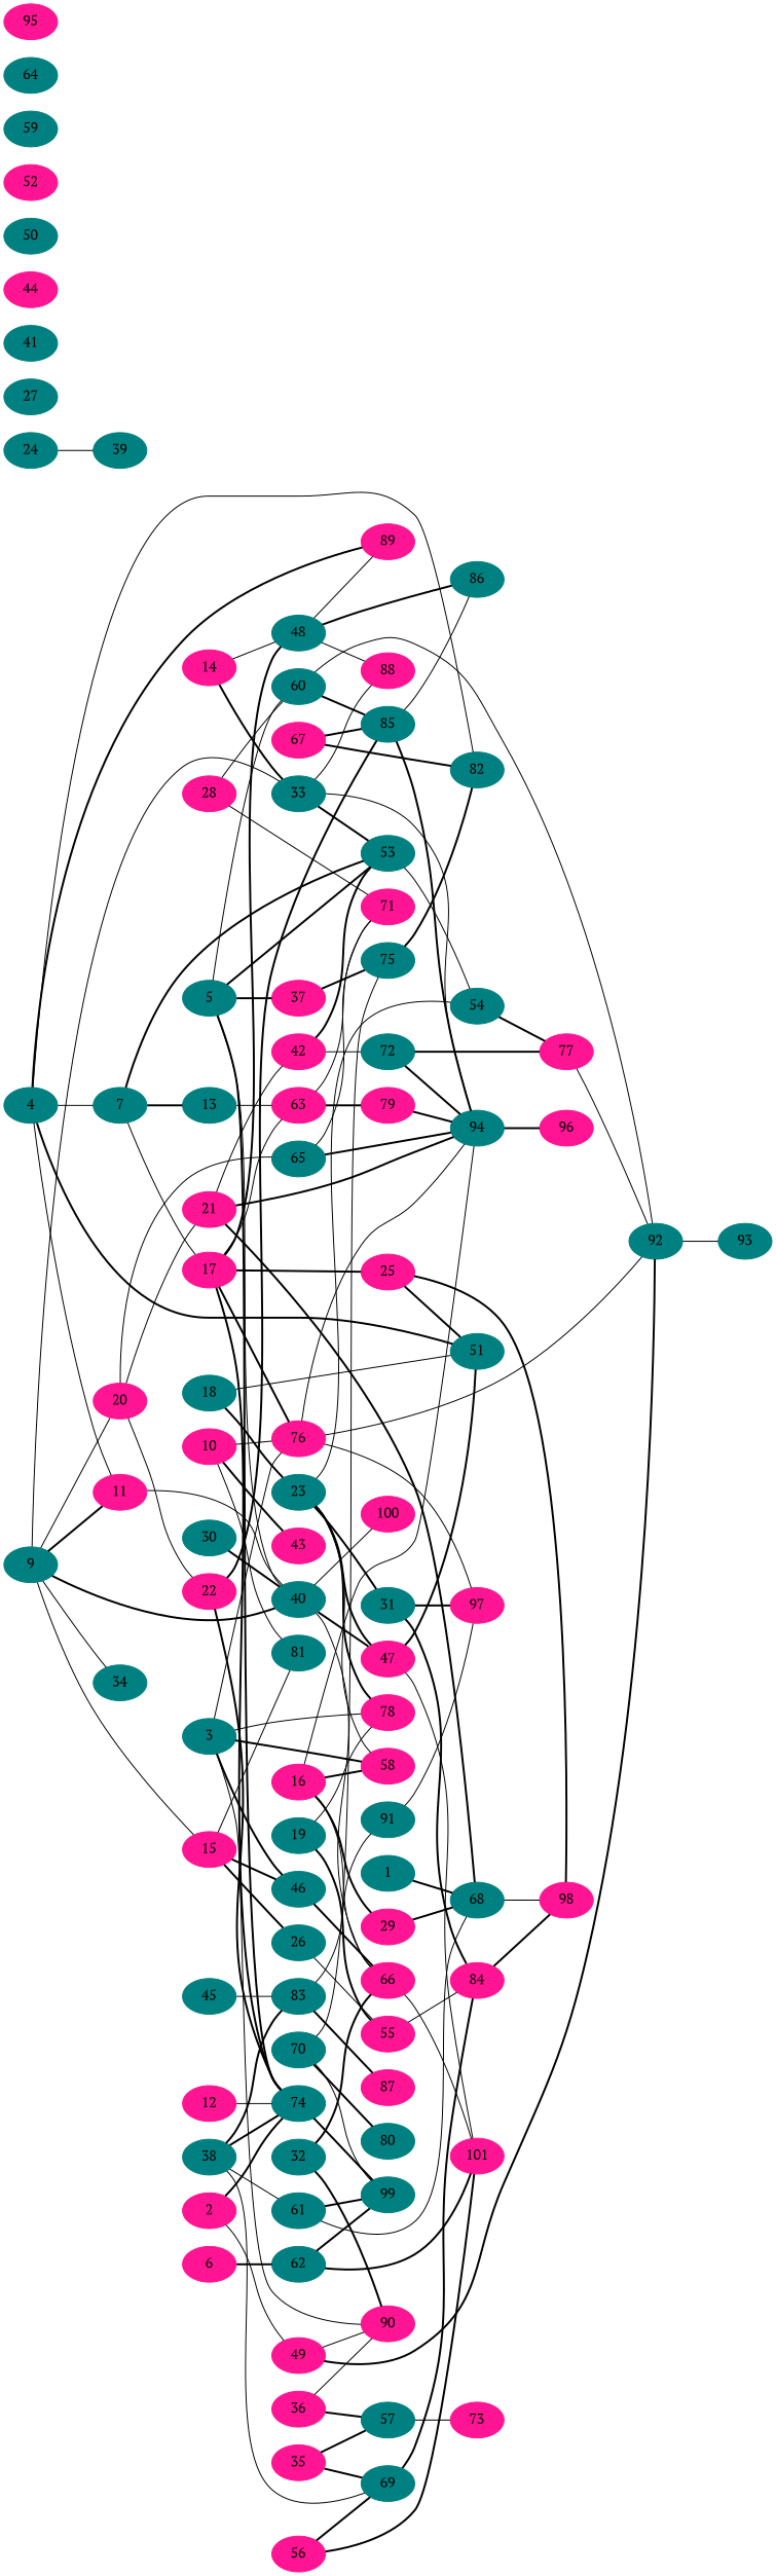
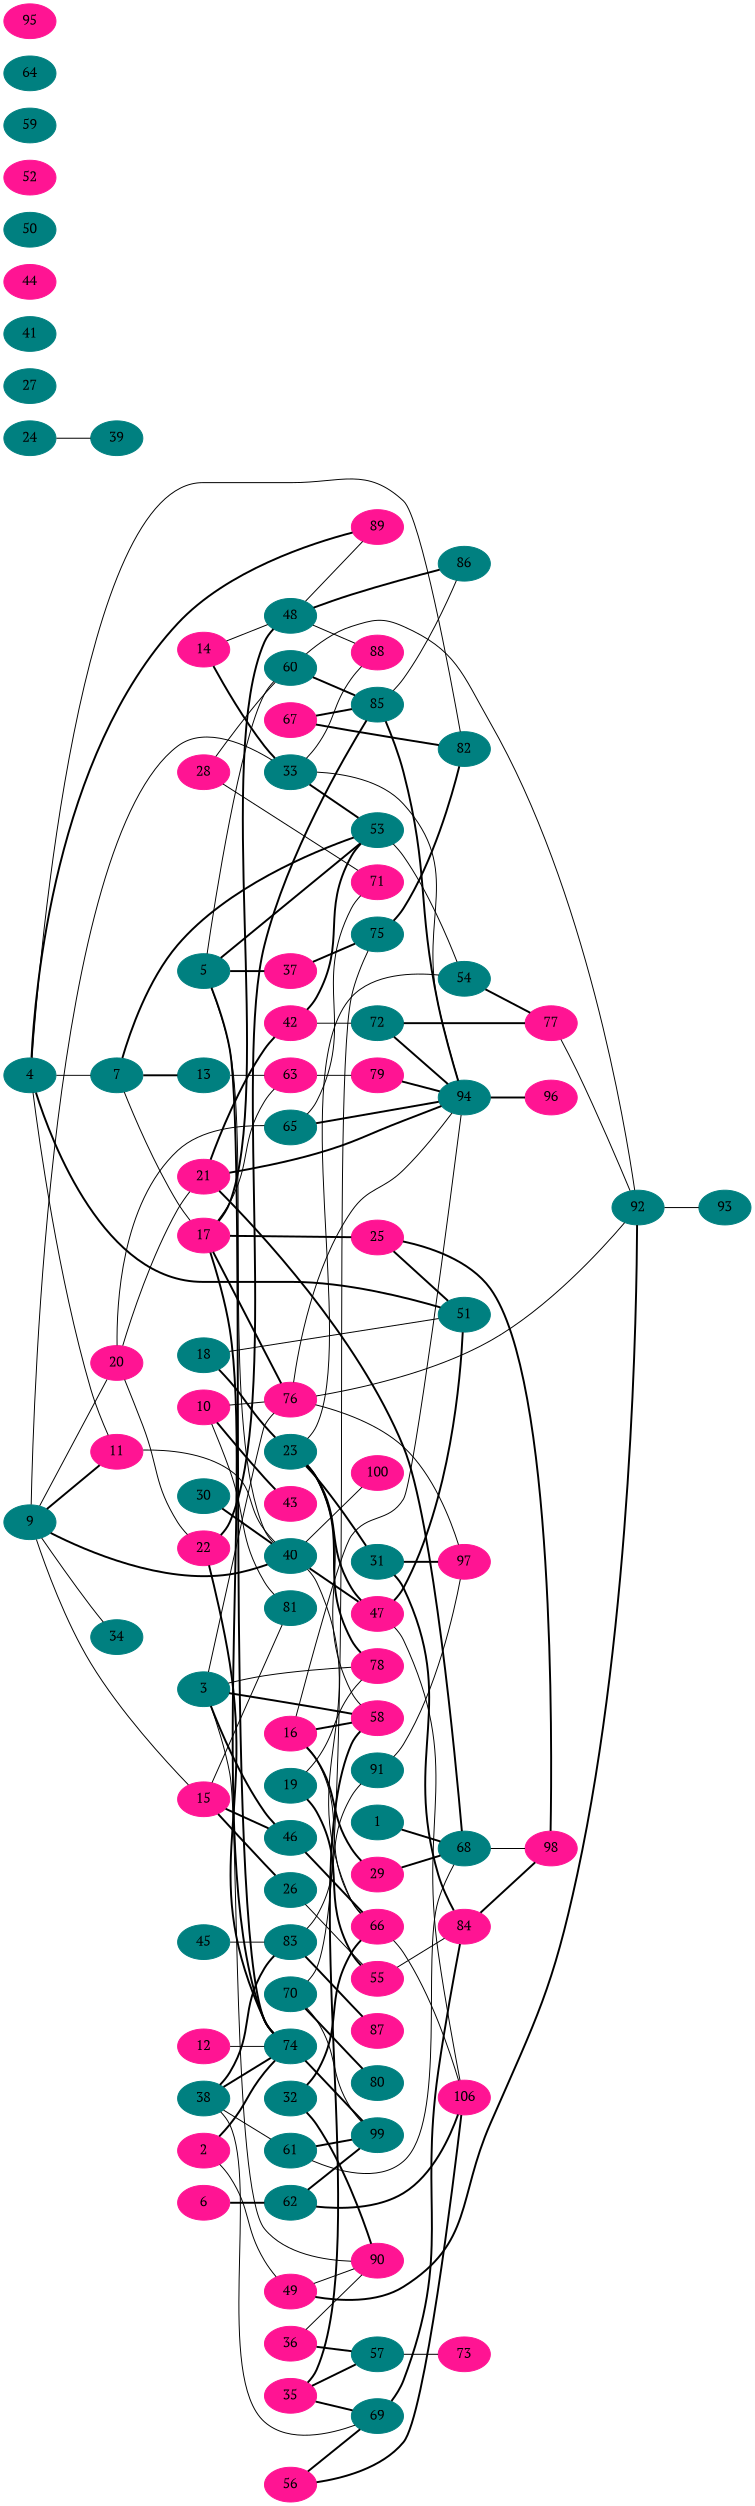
  graph {
    fontname="PT Serif"
    rankdir=LR
    node [color=teal fontname="PT Serif" style=filled]
    edge [fontname="PT Serif" style=bold]
    1
    68
    98 [color=deeppink]
    2 [color=deeppink]
    49 [color=deeppink]
    74
    90 [color=deeppink]
    92
    99
    3
    46
    58 [color=deeppink]
    76 [color=deeppink]
    78 [color=deeppink]
    66 [color=deeppink]
    94
    97 [color=deeppink]
    4
    7
    11 [color=deeppink]
    51
    82
    89 [color=deeppink]
    53
    13
    17 [color=deeppink]
    40
    5
    37 [color=deeppink]
    60
    75
    47 [color=deeppink]
    100 [color=deeppink]
    54
    85
    6 [color=deeppink]
    62
-   101 [color=deeppink]
+   101 [color=deeppink label=106]
    63 [color=deeppink]
    48
    25 [color=deeppink]
    9
    15 [color=deeppink]
    20 [color=deeppink]
    33
    34
    81
    26
    21 [color=deeppink]
    22 [color=deeppink]
    65
    88 [color=deeppink]
    10 [color=deeppink]
    43 [color=deeppink]
    12 [color=deeppink]
    71 [color=deeppink]
    79 [color=deeppink]
    14 [color=deeppink]
    86
    55 [color=deeppink]
    16 [color=deeppink]
    29 [color=deeppink]
    96 [color=deeppink]
    18
    23
    31
    19
    84 [color=deeppink]
    42 [color=deeppink]
    72
    77 [color=deeppink]
    24
    39
    27
    28 [color=deeppink]
    30
    32
    35 [color=deeppink]
    57
    69
    73 [color=deeppink]
    36 [color=deeppink]
    38
    61
    83
    87 [color=deeppink]
    91
    41
    44 [color=deeppink]
    45
    93
    50
    52 [color=deeppink]
    56 [color=deeppink]
    59
    64
    67 [color=deeppink]
    70
    80
    95 [color=deeppink]
    1 -- 68
    68 -- 98 [style=solid]
    2 -- 49 [style=solid]
    2 -- 74
    49 -- 90 [style=solid]
    49 -- 92
    74 -- 99
    92 -- 93 [style=solid]
    3 -- 90 [style=solid]
    3 -- 46
    3 -- 58
    3 -- 76 [style=solid]
    3 -- 78 [style=solid]
    46 -- 66
    76 -- 92 [style=solid]
    76 -- 94 [style=solid]
    76 -- 97 [style=solid]
    66 -- 101 [style=solid]
    94 -- 96
    4 -- 7 [style=solid]
    4 -- 11 [style=solid]
    4 -- 51
    4 -- 82 [style=solid]
    4 -- 89
    7 -- 53
    7 -- 13
    7 -- 17 [style=solid]
    11 -- 40 [style=solid]
    53 -- 54 [style=solid]
    13 -- 63 [style=solid]
    17 -- 74
    17 -- 76
    17 -- 63 [style=solid]
    17 -- 48
    17 -- 25
    40 -- 66 [style=solid]
    40 -- 47
    40 -- 100 [style=solid]
    5 -- 74
    5 -- 53
    5 -- 40 [style=solid]
    5 -- 37
    5 -- 60 [style=solid]
    37 -- 75
    60 -- 92 [style=solid]
    60 -- 85
    75 -- 82
    47 -- 51
    47 -- 101 [style=solid]
    54 -- 77
    85 -- 94
    85 -- 86 [style=solid]
    6 -- 62
    62 -- 99
    62 -- 101
-   63 -- 71 [style=solid]
-   63 -- 79
+   63 -- 79 [style=solid]
    48 -- 89 [style=solid]
    48 -- 88 [style=solid]
    48 -- 86
    25 -- 98
    25 -- 51
    9 -- 11
    9 -- 40
    9 -- 15 [style=solid]
    9 -- 20 [style=solid]
    9 -- 33 [style=solid]
    9 -- 34 [style=solid]
    15 -- 46
    15 -- 81 [style=solid]
    15 -- 26
    20 -- 21 [style=solid]
    20 -- 22 [style=solid]
    20 -- 65 [style=solid]
    33 -- 94 [style=solid]
    33 -- 53
    33 -- 88 [style=solid]
    26 -- 55 [style=solid]
    21 -- 68
    21 -- 94
-   21 -- 42 [style=solid]
+   21 -- 42
    22 -- 74
    22 -- 85
    65 -- 94
    65 -- 71 [style=solid]
    10 -- 76 [style=solid]
    10 -- 81 [style=solid]
    10 -- 43
    12 -- 74 [style=solid]
    79 -- 94
    14 -- 48 [style=solid]
    14 -- 33
    55 -- 84 [style=solid]
    16 -- 58
    16 -- 66 [style=solid]
    16 -- 94 [style=solid]
    16 -- 29
    29 -- 68
    18 -- 51 [style=solid]
    18 -- 23
    23 -- 58 [style=solid]
    23 -- 78
    23 -- 47
    23 -- 54 [style=solid]
    23 -- 31
    31 -- 97
    31 -- 84
    19 -- 78 [style=solid]
    19 -- 55
    84 -- 98
    42 -- 53
    42 -- 72 [style=solid]
    72 -- 94
    72 -- 77
    77 -- 92 [style=solid]
    24 -- 39 [style=solid]
    28 -- 60 [style=solid]
    28 -- 71 [style=solid]
    30 -- 40
    32 -- 90
    32 -- 66
+   35 -- 58
    35 -- 57
    35 -- 69
    57 -- 73 [style=solid]
    69 -- 84
    36 -- 90 [style=solid]
    36 -- 57
    38 -- 74
    38 -- 69 [style=solid]
    38 -- 61 [style=solid]
    38 -- 83
    61 -- 68 [style=solid]
    61 -- 99
    83 -- 87
    83 -- 91 [style=solid]
    91 -- 97 [style=solid]
    45 -- 83 [style=solid]
    56 -- 101
    56 -- 69
    67 -- 82
    67 -- 85
    70 -- 99 [style=solid]
    70 -- 75 [style=solid]
    70 -- 80
  }
